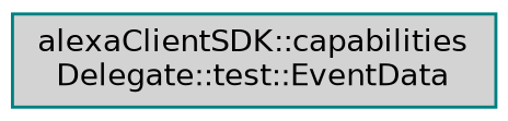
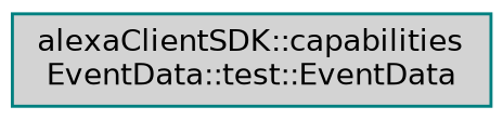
  digraph {
    rankdir=TB
-   n1 [color=teal fillcolor=lightgrey fontname=Helvetica fontsize=10 height=0.2 label="alexaClientSDK::capabilities\lDelegate::test::EventData" shape=record style=filled width=0.4]
+   n1 [color=teal fillcolor=lightgrey fontname=Helvetica fontsize=10 height=0.2 label="alexaClientSDK::capabilities\lEventData::test::EventData" shape=record style=filled width=0.4]
  }
